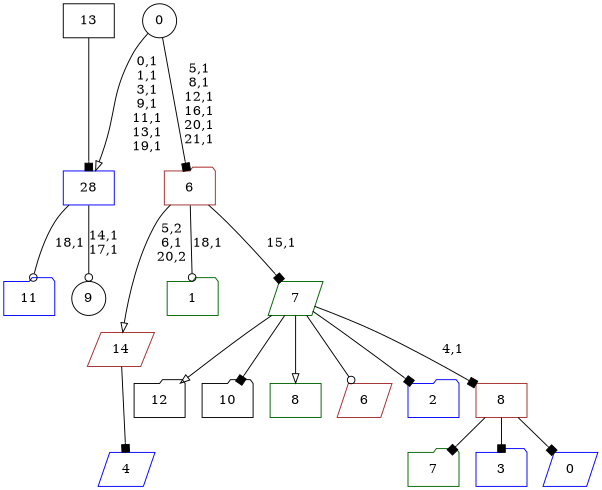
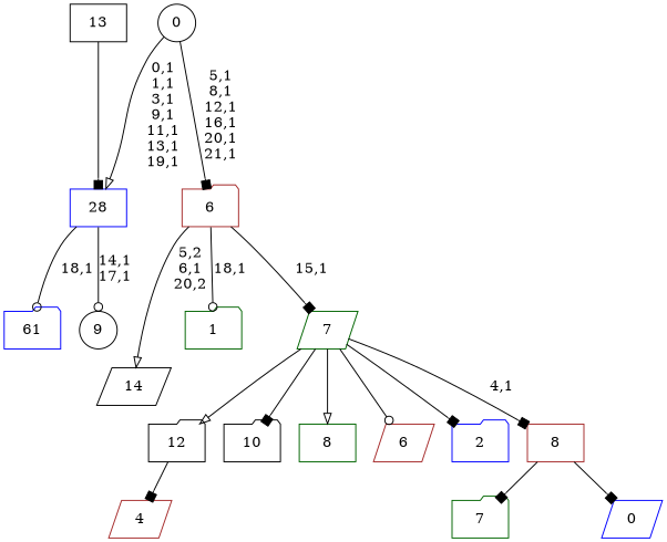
  digraph {
    node [color=black shape=folder]
    edge [arrowhead=box]
    n1 [label=13 shape=box]
    28 [color=blue shape=box]
    n3 [label=12]
-   n4 [color=blue label=11]
+   n4 [color=blue label=61]
    n5 [label=10]
    n6 [label=9 shape=circle]
    n7 [color=darkgreen label=8 shape=box]
    n8 [color=darkgreen label=7]
    n9 [color=brown label=6 shape=parallelogram]
-   n10 [color=blue label=4 shape=parallelogram]
-   14 [color=brown shape=parallelogram]
-   n12 [color=blue label=3]
+   n10 [color=brown label=4 shape=parallelogram]
+   14 [shape=parallelogram]
    n13 [color=blue label=2]
    n14 [color=darkgreen label=1]
    n15 [color=blue label=0 shape=parallelogram]
    8 [color=brown shape=box]
    7 [color=darkgreen shape=parallelogram]
    6 [color=brown]
    0 [shape=circle]
    n1 -> 28
    28 -> n4 [arrowhead=odot label="18,1"]
    28 -> n6 [arrowhead=odot label="14,1\n17,1"]
-   14 -> n10
+   n3 -> n10
    8 -> n8
-   8 -> n12
    8 -> n15
    7 -> n3 [arrowhead=onormal]
    7 -> n5
    7 -> n7 [arrowhead=onormal]
    7 -> n9 [arrowhead=odot]
    7 -> n13
    7 -> 8 [label="4,1"]
    6 -> 14 [arrowhead=onormal label="5,2\n6,1\n20,2"]
    6 -> n14 [arrowhead=odot label="18,1"]
    6 -> 7 [label="15,1"]
    0 -> 28 [arrowhead=onormal label="0,1\n1,1\n3,1\n9,1\n11,1\n13,1\n19,1"]
    0 -> 6 [label="5,1\n8,1\n12,1\n16,1\n20,1\n21,1"]
  }
